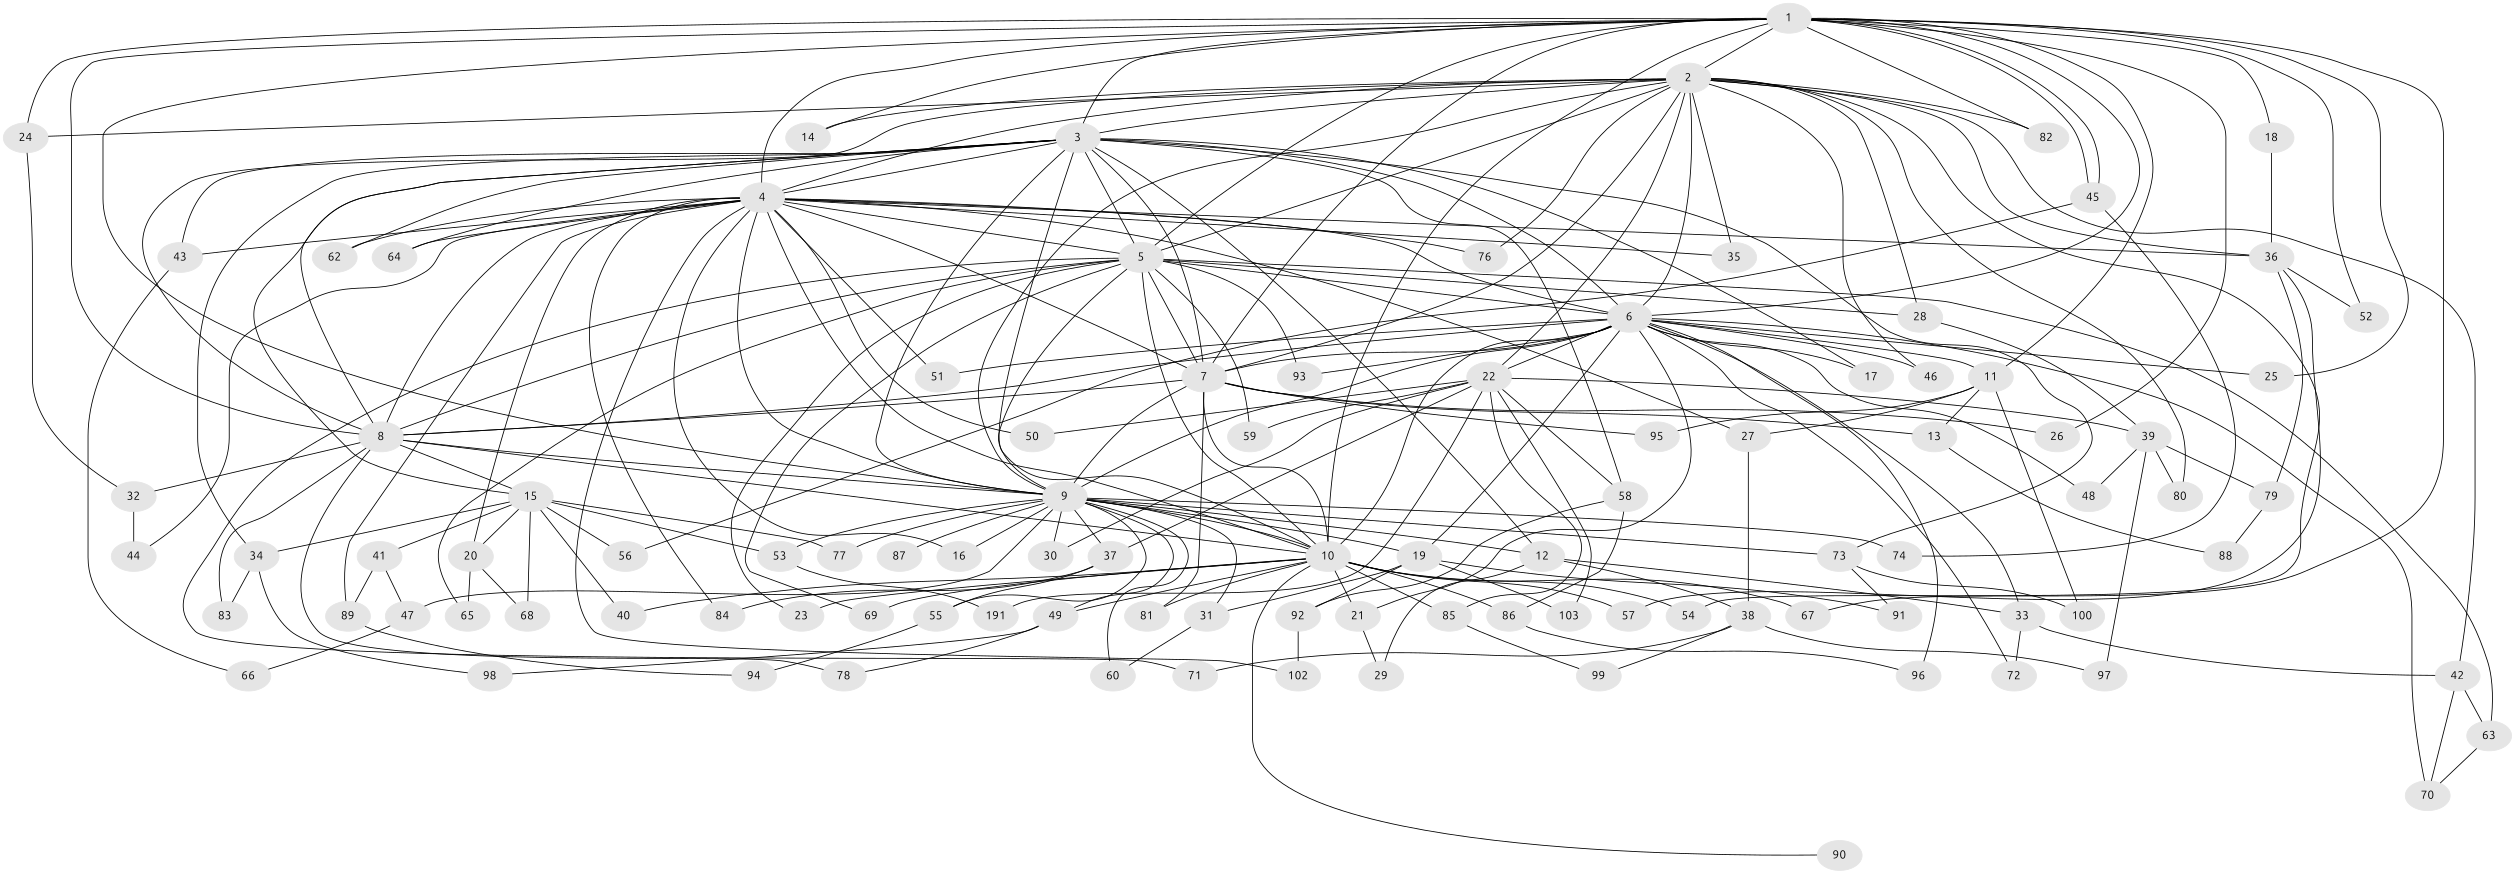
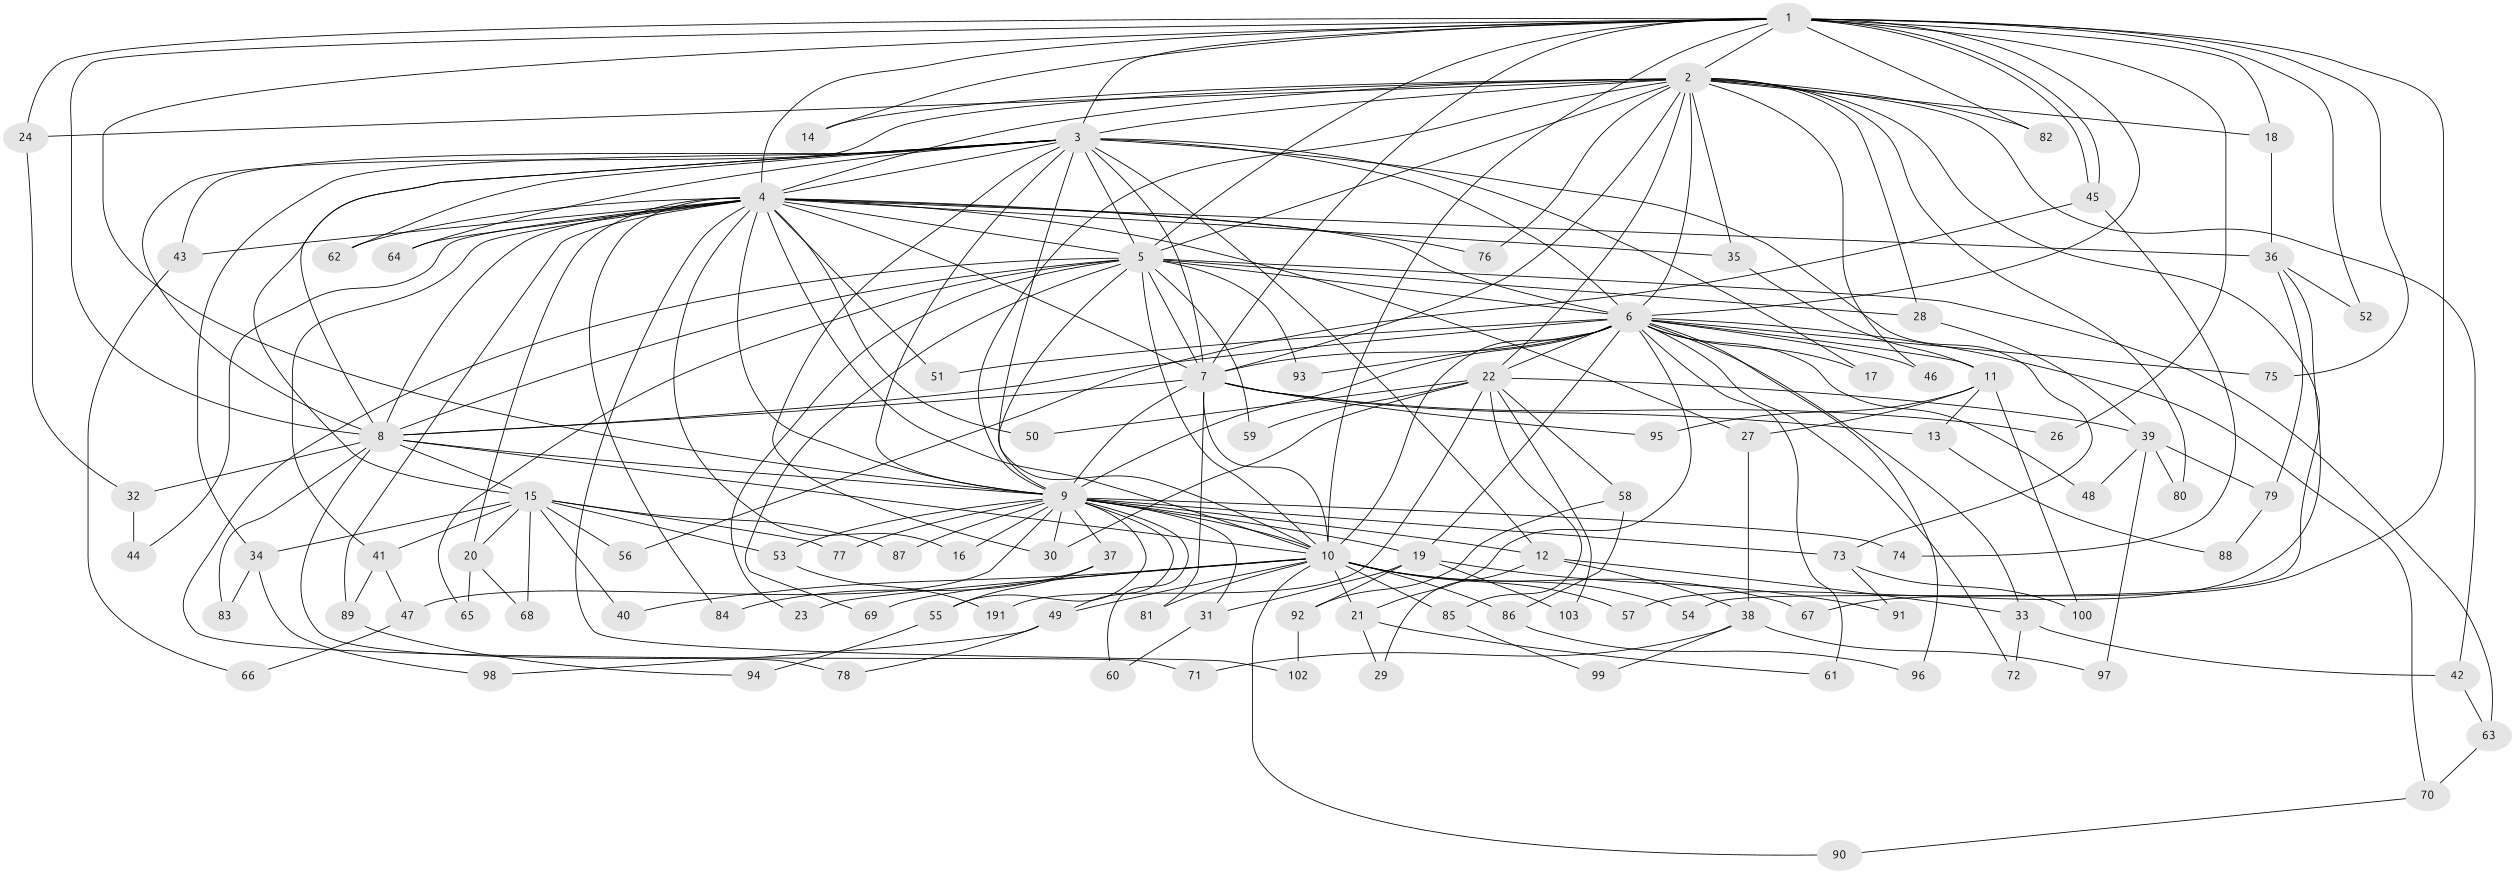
  graph {
    fontname=Ubuntu
    node [color=gray90 fontname=Ubuntu style=filled]
    edge [fontname=Ubuntu]
    1
    2
    3
    4
    5
    6
    7
    8
    9
    10
    11
    14
    18
    24
-   25
+   25 [label=75]
    26
    45
    52
    67
    82
    22
    28
    35
    42
    46
    54
    76
    80
    12
    15
    17
    34
    43
    58
    62
    64
    73
    16
    20
    27
    36
    41
    44
    50
    51
    84
    89
    102
    23
    59
    63
    65
    69
    71
    93
    19
    21
    33
    48
+   61
    70
    72
    96
    13
    81
    95
    32
    78
    83
    30
    31
    37
    47
    49
    53
    55
    60
    74
    77
    87
    40
    57
    85
    86
    90
    100
    56
    103
    39
    n90 [label=191]
    29
    38
    68
    98
    66
    92
    91
    79
    94
    88
    99
    97
    1 -- 2
    1 -- 3
    1 -- 4
    1 -- 5
    1 -- 6
    1 -- 7
    1 -- 8
    1 -- 9
    1 -- 10
-   1 -- 11
+   35 -- 11
    1 -- 14
    1 -- 18
    1 -- 24
    1 -- 25
    1 -- 26
    1 -- 45
    1 -- 45
    1 -- 52
    1 -- 67
    1 -- 82
    2 -- 3
    2 -- 4
    2 -- 5
    2 -- 6
    2 -- 7
    2 -- 8
    2 -- 9
    2 -- 14
-   2 -- 36
+   2 -- 18
    2 -- 24
    2 -- 82
    2 -- 22
    2 -- 28
    2 -- 35
    2 -- 42
    2 -- 46
    2 -- 54
    2 -- 76
    2 -- 80
    3 -- 4
    3 -- 5
    3 -- 6
    3 -- 7
    3 -- 8
    3 -- 9
    3 -- 10
    3 -- 12
    3 -- 15
    3 -- 17
    3 -- 34
    3 -- 43
-   3 -- 58
+   3 -- 30
    3 -- 62
    3 -- 64
    3 -- 73
    4 -- 5
    4 -- 6
    4 -- 7
    4 -- 8
    4 -- 9
    4 -- 10
    4 -- 35
    4 -- 76
    4 -- 43
    4 -- 62
    4 -- 64
    4 -- 16
    4 -- 20
    4 -- 27
    4 -- 36
+   4 -- 41
    4 -- 44
    4 -- 50
    4 -- 51
    4 -- 84
    4 -- 89
    4 -- 102
    5 -- 6
    5 -- 7
    5 -- 8
    5 -- 9
    5 -- 10
    5 -- 28
    5 -- 23
    5 -- 59
    5 -- 63
    5 -- 65
    5 -- 69
    5 -- 71
    5 -- 93
    6 -- 7
    6 -- 8
    6 -- 9
    6 -- 10
    6 -- 11
    6 -- 25
    6 -- 22
    6 -- 46
    6 -- 17
    6 -- 51
    6 -- 93
    6 -- 19
    6 -- 21
    6 -- 33
    6 -- 48
+   6 -- 61
    6 -- 70
    6 -- 72
    6 -- 96
    7 -- 8
    7 -- 9
    7 -- 10
    7 -- 26
    7 -- 13
    7 -- 81
    7 -- 95
    8 -- 9
    8 -- 10
    8 -- 15
    8 -- 32
    8 -- 78
    8 -- 83
    9 -- 10
    9 -- 12
    9 -- 73
    9 -- 16
    9 -- 19
    9 -- 30
    9 -- 31
    9 -- 37
    9 -- 47
    9 -- 49
    9 -- 53
    9 -- 55
    9 -- 60
    9 -- 74
    9 -- 77
    9 -- 87
    10 -- 67
    10 -- 54
    10 -- 23
    10 -- 69
    10 -- 21
    10 -- 81
    10 -- 49
    10 -- 40
    10 -- 57
    10 -- 85
    10 -- 86
    10 -- 90
    11 -- 27
    11 -- 13
    11 -- 95
    11 -- 100
    18 -- 36
    24 -- 32
    45 -- 74
    45 -- 56
    22 -- 58
    22 -- 50
    22 -- 59
    22 -- 30
-   22 -- 37
    22 -- 85
    22 -- 103
    22 -- 39
    22 -- n90
    28 -- 39
    42 -- 63
    12 -- 33
    12 -- 29
    12 -- 38
    15 -- 34
    15 -- 20
    15 -- 41
    15 -- 53
    15 -- 77
+   15 -- 87
    15 -- 40
    15 -- 56
    15 -- 68
    34 -- 83
    34 -- 98
    43 -- 66
    58 -- 86
    58 -- 92
    73 -- 100
    73 -- 91
    20 -- 65
    20 -- 68
    27 -- 38
    36 -- 52
    36 -- 57
    36 -- 79
    41 -- 89
    41 -- 47
    89 -- 94
    63 -- 70
    19 -- 31
    19 -- 103
    19 -- 92
    19 -- 91
+   21 -- 61
    21 -- 29
    33 -- 42
    33 -- 72
-   70 -- 42
+   70 -- 90
    13 -- 88
    32 -- 44
    31 -- 60
    37 -- 84
    37 -- 55
    47 -- 66
    49 -- 78
    49 -- 98
    53 -- n90
    55 -- 94
    85 -- 99
    86 -- 96
    39 -- 80
    39 -- 48
    39 -- 79
    39 -- 97
    38 -- 71
    38 -- 99
    38 -- 97
    92 -- 102
    79 -- 88
  }
